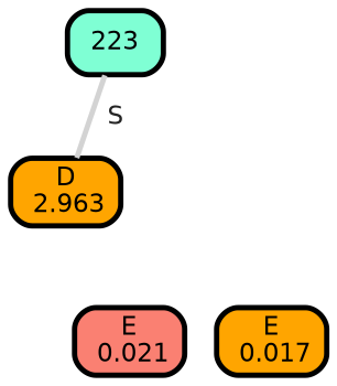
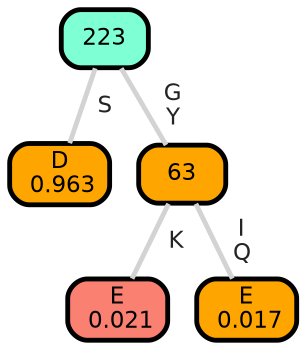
  graph {
    ranksep="0 equally"
    splines=straight
    node [color=black fillcolor=orange fontcolor=black fontname=helvetica penwidth=3 shape=box style="filled, rounded"]
    edge [color=lightgray fontcolor=grey14 fontname=helvetica fontweight=bold penwidth=3]
-   n1 [label="D\n 2.963"]
+   n1 [label="D\n 0.963"]
    n2 [fillcolor=aquamarine label=223]
+   n3 [label=63]
    n4 [fillcolor=salmon label="E\n 0.021"]
    n5 [label="E\n 0.017"]
    subgraph sub_1 {
      rank=same
    }
    n2 -- n1 [label=" S"]
+   n2 -- n3 [label=" G\n Y"]
+   n3 -- n4 [label=" K"]
+   n3 -- n5 [label=" I\n Q"]
  }
